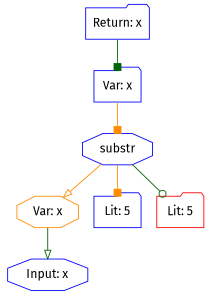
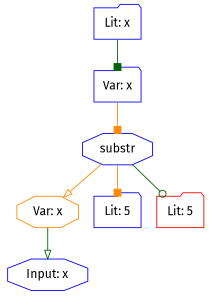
  digraph {
    fontname="Fira Sans"
    node [shape=folder color=blue fontname="Fira Sans"]
    edge [color=darkgreen arrowhead=box fontname="Fira Sans"]
-   n1 [label="Return: x"]
+   n1 [label="Lit: x"]
    n2 [label="Var: x"]
    n3 [label=substr shape=octagon]
    n4 [label="Var: x" shape=octagon color=darkorange]
    n5 [label="Lit: 5"]
    n6 [label="Lit: 5" color=red]
    n7 [label="Input: x" shape=octagon]
    n1 -> n2
    n2 -> n3 [color=darkorange]
    n3 -> n4 [color=darkorange arrowhead=onormal]
    n3 -> n5 [color=darkorange]
    n3 -> n6 [arrowhead=odot]
    n4 -> n7 [arrowhead=onormal]
  }
